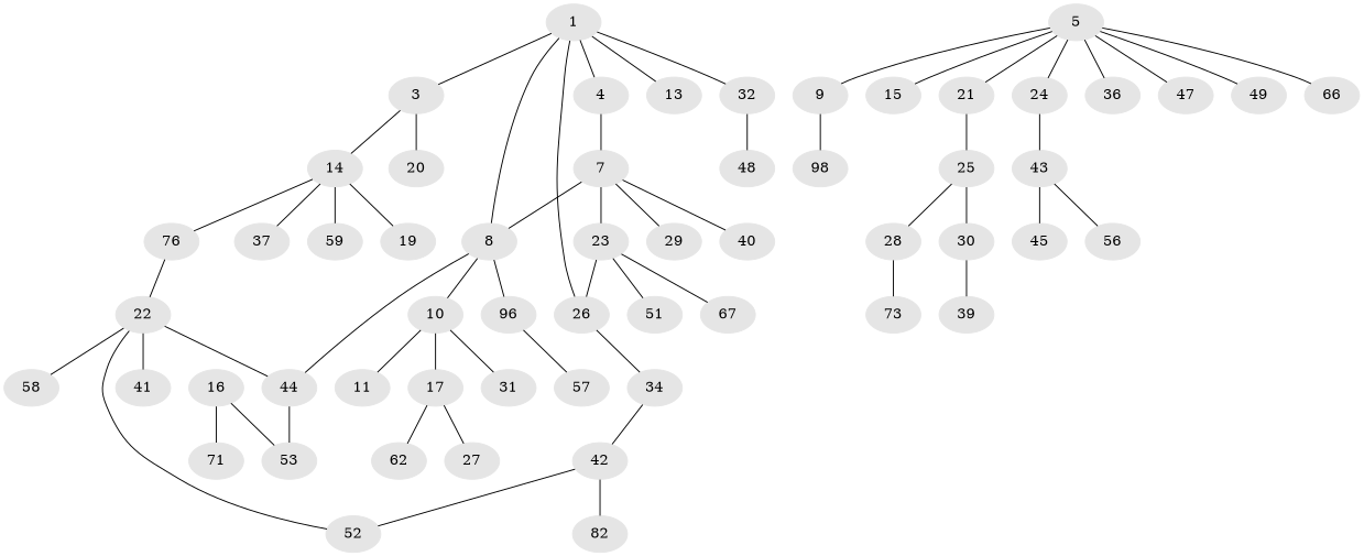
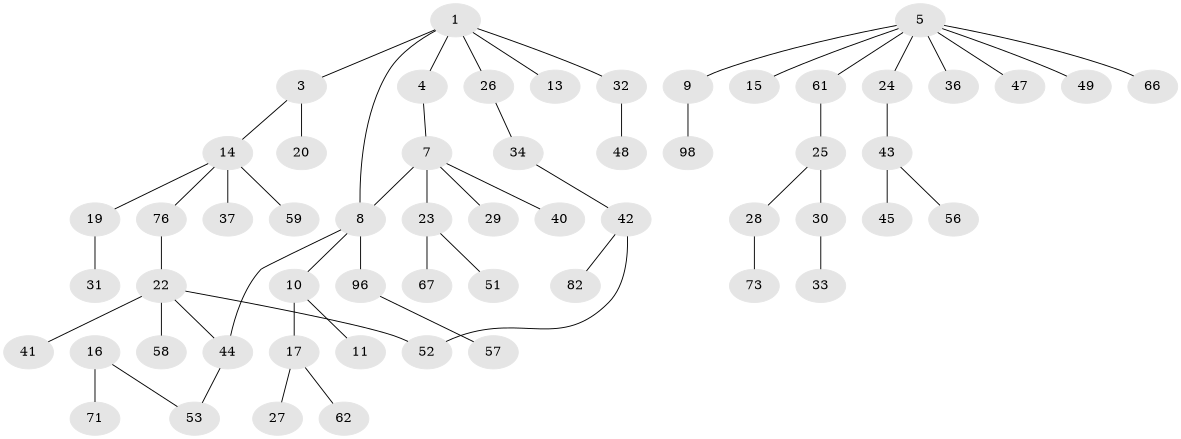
  graph {
    node [color=gray90 style=filled]
    1 [super="+2"]
    3
    4
    8 [super="+54"]
    13
    26
    32
    14
    20 [super="+63"]
    7
    10 [super="+12"]
    44
    n13 [label=96]
    34 [super="+79"]
    48 [super="+74"]
    19
    37
    59 [super="+64+72"]
    76
    5 [super="+6"]
    9
    15 [super="+55"]
-   21
+   21 [label=61]
    24
    36
    47
    49 [super="+50"]
    66
    23 [super="+33"]
    29
    40
    n32 [label=98]
    25 [super="+69"]
    43
    45
    56
    51
    67 [super="+81"]
    11
    17
    31
    53
    57
    27 [super="+61"]
    62
    22 [super="+35"]
    16 [super="+18+60"]
    71
    41
    52 [super="+70"]
    58
    28
    30
    73
-   39 [super="+68+75"]
+   39 [super="+68+75" label=33]
    42
    82
    1 -- 3
    1 -- 4
    1 -- 8
    1 -- 13
    1 -- 26
    1 -- 32
    3 -- 14
    3 -- 20
    4 -- 7
    8 -- 10
    8 -- 44
    8 -- n13
    26 -- 34
    32 -- 48
    14 -- 19
    14 -- 37
    14 -- 59
    14 -- 76
    7 -- 8
    7 -- 23
    7 -- 29
    7 -- 40
    10 -- 11
    10 -- 17
-   10 -- 31
+   19 -- 31
    44 -- 53
    n13 -- 57
    34 -- 42
    76 -- 22
    5 -- 9
    5 -- 15
    5 -- 21
    5 -- 24
    5 -- 36
    5 -- 47
    5 -- 49
    5 -- 66
    9 -- n32
    21 -- 25
    24 -- 43
-   23 -- 26
    23 -- 51
    23 -- 67
    25 -- 28
    25 -- 30
    43 -- 45
    43 -- 56
    17 -- 27
    17 -- 62
    22 -- 44
    22 -- 41
    22 -- 52
    22 -- 58
    16 -- 53
    16 -- 71
    28 -- 73
    30 -- 39
    42 -- 52
    42 -- 82
  }
